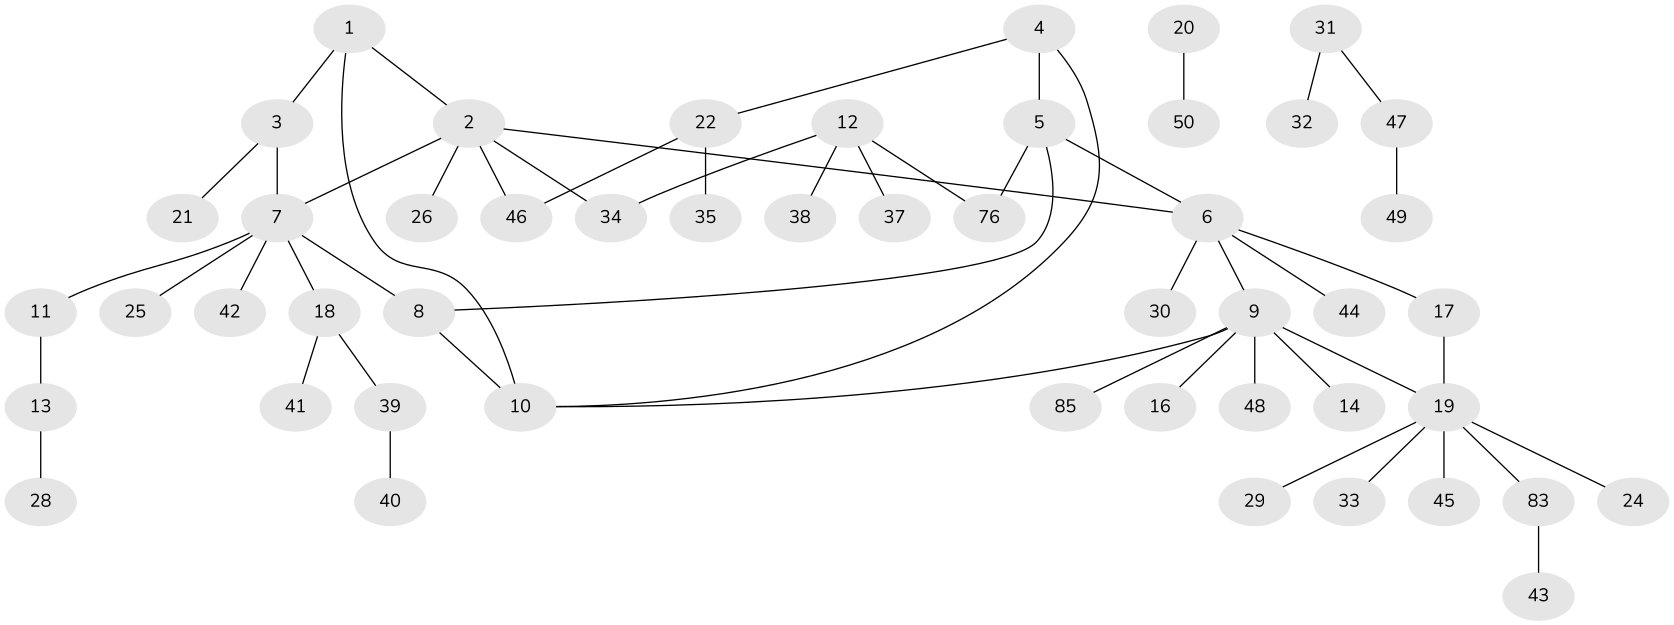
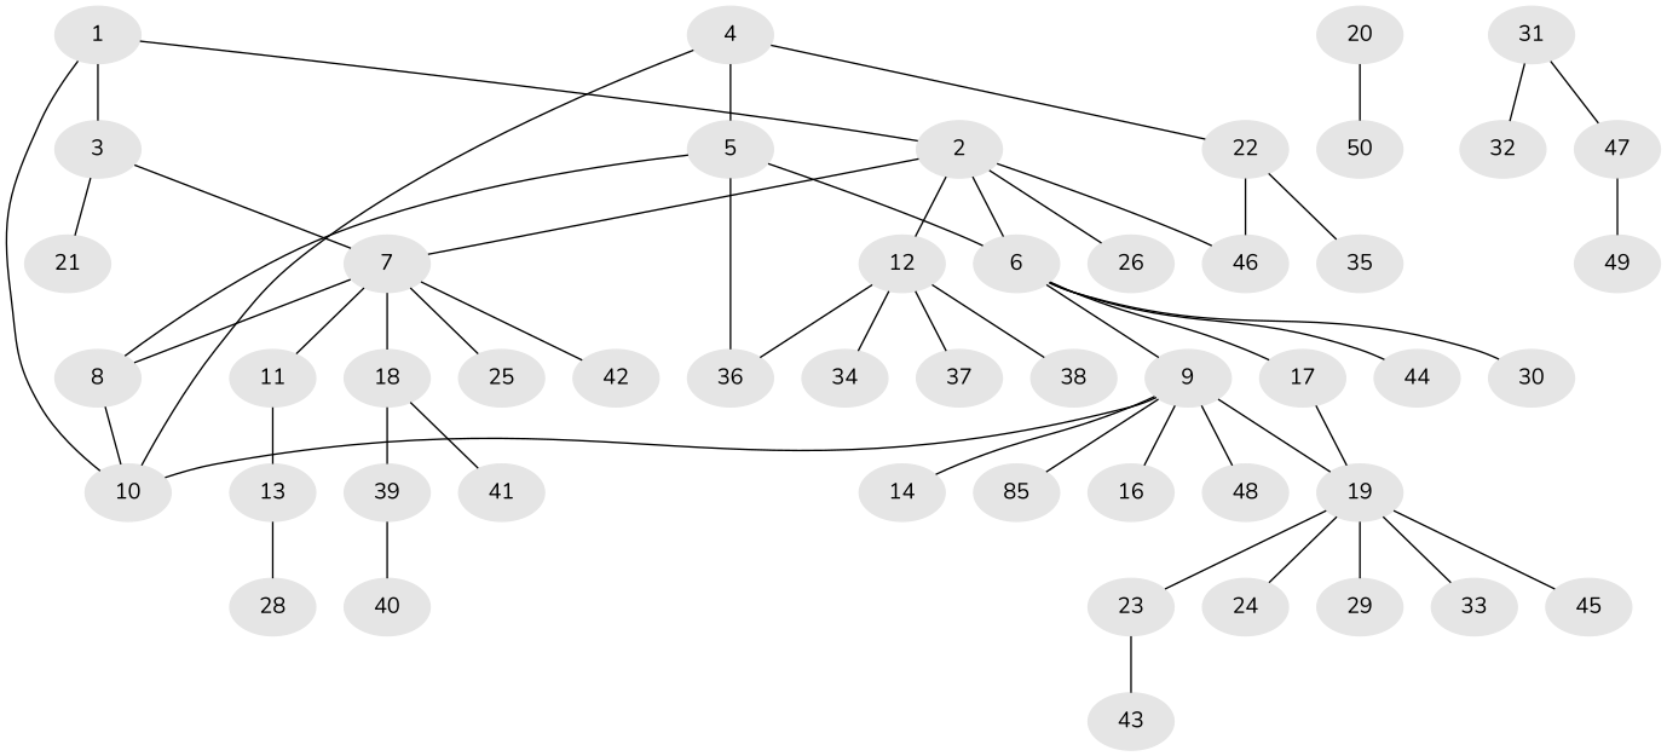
  graph {
    fontname=Nunito
    node [color=gray90 fontname=Nunito style=filled]
    edge [fontname=Nunito]
    1
    2
    3
    10
    6
    7
    12
    26
    46
    21
    20
    50
    9
    17
    44
    30
    8
    11
    18
    25
    42
-   36 [label=76]
+   36
    34
    37
    38
    4
    5
    22
    35
    14
    n31 [label=85]
    16
    19
    48
    13
    39
    41
-   23 [label=83]
+   23
    24
    29
    33
    45
    31
    32
    47
    28
    40
    43
    49
    1 -- 2
    1 -- 3
    1 -- 10
    2 -- 6
    2 -- 7
-   2 -- 34
+   2 -- 12
    2 -- 26
    2 -- 46
    3 -- 7
    3 -- 21
    6 -- 9
    6 -- 17
    6 -- 44
    6 -- 30
    7 -- 8
    7 -- 11
    7 -- 18
    7 -- 25
    7 -- 42
    12 -- 36
    12 -- 34
    12 -- 37
    12 -- 38
    20 -- 50
    9 -- 10
    9 -- 14
    9 -- n31
    9 -- 16
    9 -- 19
    9 -- 48
    17 -- 19
    8 -- 10
    11 -- 13
    18 -- 39
    18 -- 41
    4 -- 10
    4 -- 5
    4 -- 22
    5 -- 6
    5 -- 8
    5 -- 36
    22 -- 46
    22 -- 35
    19 -- 23
    19 -- 24
    19 -- 29
    19 -- 33
    19 -- 45
    13 -- 28
    39 -- 40
    23 -- 43
    31 -- 32
    31 -- 47
    47 -- 49
  }
